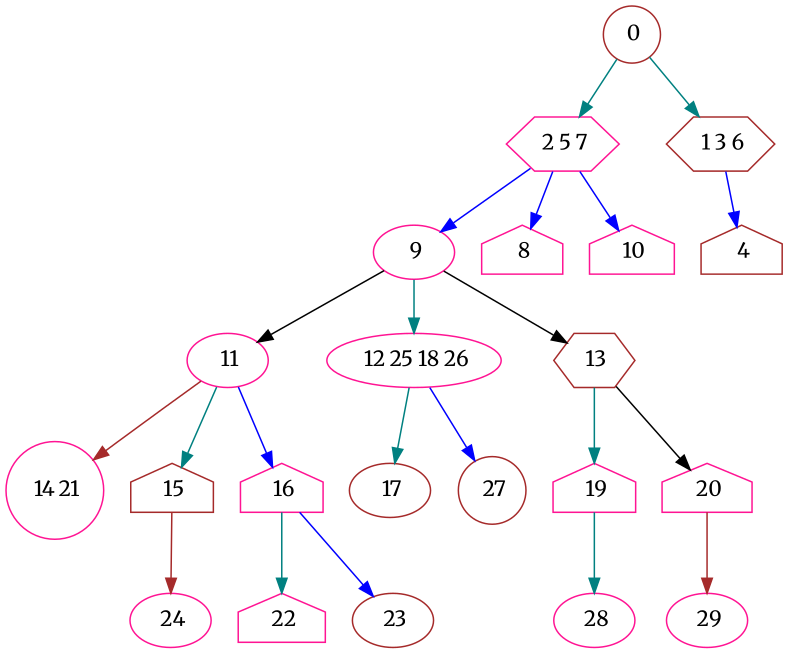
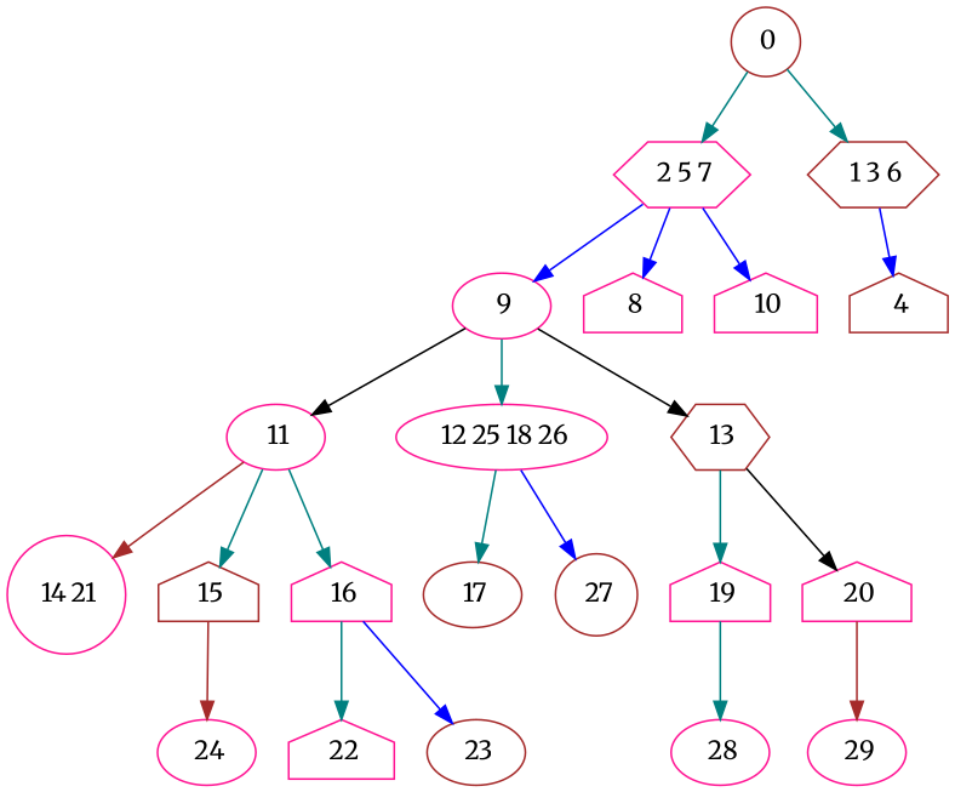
  digraph {
    fontname=Merriweather
    node [color=deeppink fontname=Merriweather shape=ellipse]
    edge [color=teal fontname=Merriweather]
    " 0" [color=brown shape=circle]
    " 2 5 7" [shape=hexagon]
    " 1 3 6" [color=brown shape=hexagon]
    " 9"
    " 8" [shape=house]
    " 10" [shape=house]
    " 4" [color=brown shape=house]
    " 11"
    " 12 25 18 26"
    " 13" [color=brown shape=hexagon]
    " 14 21" [shape=circle]
    " 15" [color=brown shape=house]
    " 16" [shape=house]
    " 17" [color=brown]
    " 27" [color=brown shape=circle]
    " 19" [shape=house]
    " 20" [shape=house]
    " 24"
    " 22" [shape=house]
    " 23" [color=brown]
    " 28"
    " 29"
    " 0" -> " 2 5 7"
    " 0" -> " 1 3 6"
    " 2 5 7" -> " 9" [color=blue]
    " 2 5 7" -> " 8" [color=blue]
    " 2 5 7" -> " 10" [color=blue]
    " 1 3 6" -> " 4" [color=blue]
    " 9" -> " 11" [color=black]
    " 9" -> " 12 25 18 26"
    " 9" -> " 13" [color=black]
    " 11" -> " 14 21" [color=brown]
    " 11" -> " 15"
-   " 11" -> " 16" [color=blue]
+   " 11" -> " 16"
    " 12 25 18 26" -> " 17"
    " 12 25 18 26" -> " 27" [color=blue]
    " 13" -> " 19"
    " 13" -> " 20" [color=black]
    " 15" -> " 24" [color=brown]
    " 16" -> " 22"
    " 16" -> " 23" [color=blue]
    " 19" -> " 28"
    " 20" -> " 29" [color=brown]
  }
